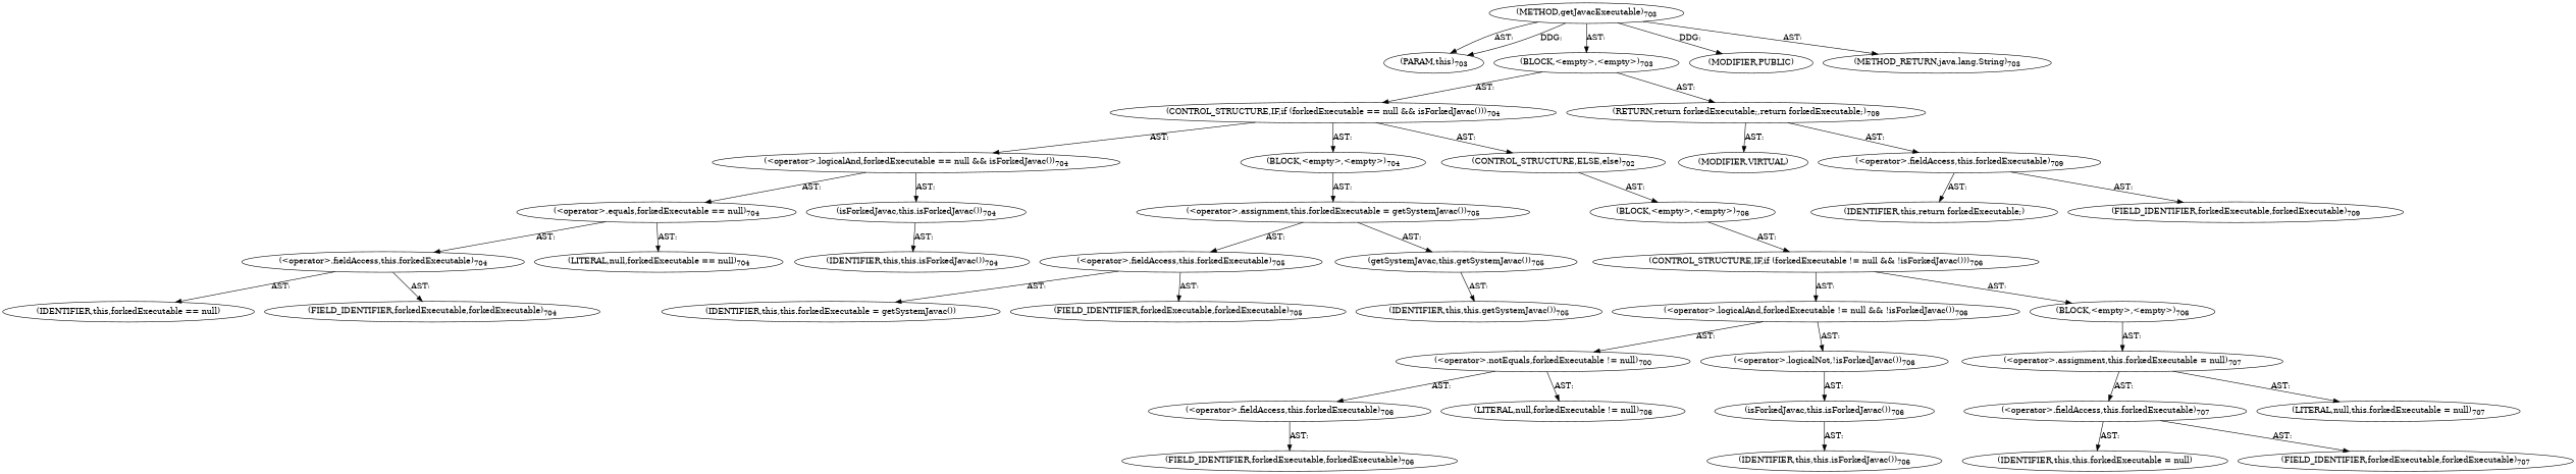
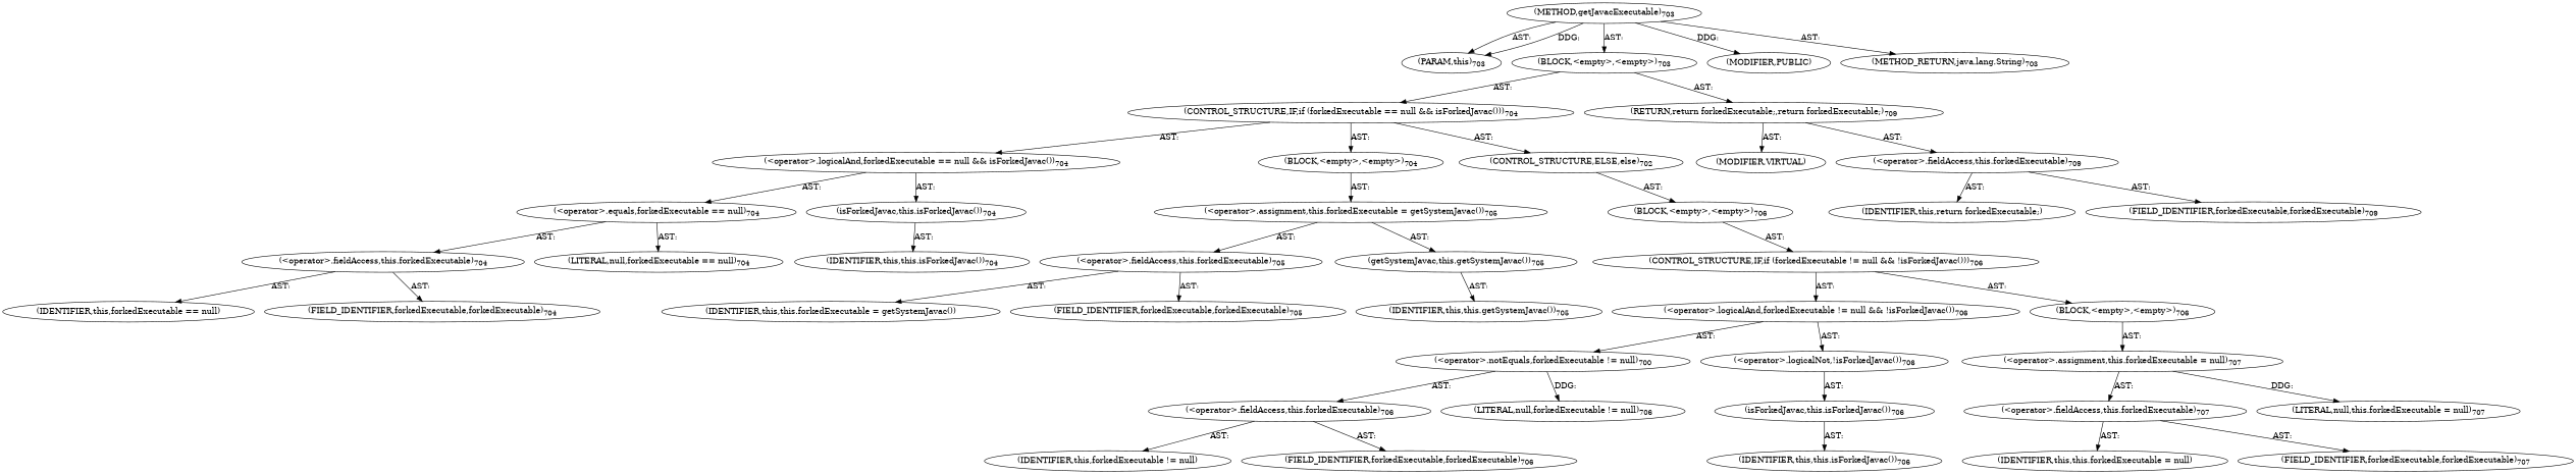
  digraph {
    n1 [label=<(METHOD,getJavacExecutable)<SUB>703</SUB>>]
    n2 [label=<(PARAM,this)<SUB>703</SUB>>]
    n3 [label=<(BLOCK,&lt;empty&gt;,&lt;empty&gt;)<SUB>703</SUB>>]
    n4 [label=<(MODIFIER,PUBLIC)>]
    n5 [label=<(METHOD_RETURN,java.lang.String)<SUB>703</SUB>>]
    n6 [label=<(CONTROL_STRUCTURE,IF,if (forkedExecutable == null &amp;&amp; isForkedJavac()))<SUB>704</SUB>>]
    n7 [label=<(RETURN,return forkedExecutable;,return forkedExecutable;)<SUB>709</SUB>>]
    n8 [label=<(MODIFIER,VIRTUAL)>]
    n9 [label=<(&lt;operator&gt;.logicalAnd,forkedExecutable == null &amp;&amp; isForkedJavac())<SUB>704</SUB>>]
    n10 [label=<(BLOCK,&lt;empty&gt;,&lt;empty&gt;)<SUB>704</SUB>>]
    n11 [label=<(CONTROL_STRUCTURE,ELSE,else)<SUB>702</SUB>>]
    n12 [label=<(&lt;operator&gt;.fieldAccess,this.forkedExecutable)<SUB>709</SUB>>]
    n13 [label=<(&lt;operator&gt;.equals,forkedExecutable == null)<SUB>704</SUB>>]
    n14 [label=<(isForkedJavac,this.isForkedJavac())<SUB>704</SUB>>]
    n15 [label=<(&lt;operator&gt;.assignment,this.forkedExecutable = getSystemJavac())<SUB>705</SUB>>]
    n16 [label=<(BLOCK,&lt;empty&gt;,&lt;empty&gt;)<SUB>706</SUB>>]
    n17 [label=<(&lt;operator&gt;.fieldAccess,this.forkedExecutable)<SUB>704</SUB>>]
    n18 [label=<(LITERAL,null,forkedExecutable == null)<SUB>704</SUB>>]
    n19 [label=<(IDENTIFIER,this,this.isForkedJavac())<SUB>704</SUB>>]
    n20 [label=<(IDENTIFIER,this,forkedExecutable == null)>]
    n21 [label=<(FIELD_IDENTIFIER,forkedExecutable,forkedExecutable)<SUB>704</SUB>>]
    n22 [label=<(&lt;operator&gt;.fieldAccess,this.forkedExecutable)<SUB>705</SUB>>]
    n23 [label=<(getSystemJavac,this.getSystemJavac())<SUB>705</SUB>>]
    n24 [label=<(IDENTIFIER,this,this.forkedExecutable = getSystemJavac())>]
    n25 [label=<(FIELD_IDENTIFIER,forkedExecutable,forkedExecutable)<SUB>705</SUB>>]
    n26 [label=<(IDENTIFIER,this,this.getSystemJavac())<SUB>705</SUB>>]
    n27 [label=<(CONTROL_STRUCTURE,IF,if (forkedExecutable != null &amp;&amp; !isForkedJavac()))<SUB>706</SUB>>]
    n28 [label=<(&lt;operator&gt;.logicalAnd,forkedExecutable != null &amp;&amp; !isForkedJavac())<SUB>706</SUB>>]
    n29 [label=<(BLOCK,&lt;empty&gt;,&lt;empty&gt;)<SUB>706</SUB>>]
    n30 [label=<(&lt;operator&gt;.notEquals,forkedExecutable != null)<SUB>700</SUB>>]
    n31 [label=<(&lt;operator&gt;.logicalNot,!isForkedJavac())<SUB>706</SUB>>]
    n32 [label=<(&lt;operator&gt;.assignment,this.forkedExecutable = null)<SUB>707</SUB>>]
    n33 [label=<(&lt;operator&gt;.fieldAccess,this.forkedExecutable)<SUB>706</SUB>>]
    n34 [label=<(LITERAL,null,forkedExecutable != null)<SUB>706</SUB>>]
    n35 [label=<(isForkedJavac,this.isForkedJavac())<SUB>706</SUB>>]
+   n36 [label=<(IDENTIFIER,this,forkedExecutable != null)>]
    n37 [label=<(FIELD_IDENTIFIER,forkedExecutable,forkedExecutable)<SUB>706</SUB>>]
    n38 [label=<(IDENTIFIER,this,this.isForkedJavac())<SUB>706</SUB>>]
    n39 [label=<(&lt;operator&gt;.fieldAccess,this.forkedExecutable)<SUB>707</SUB>>]
    n40 [label=<(LITERAL,null,this.forkedExecutable = null)<SUB>707</SUB>>]
    n41 [label=<(IDENTIFIER,this,this.forkedExecutable = null)>]
    n42 [label=<(FIELD_IDENTIFIER,forkedExecutable,forkedExecutable)<SUB>707</SUB>>]
    n43 [label=<(IDENTIFIER,this,return forkedExecutable;)>]
    n44 [label=<(FIELD_IDENTIFIER,forkedExecutable,forkedExecutable)<SUB>709</SUB>>]
    n1 -> n2 [label="AST: "]
    n1 -> n2 [label="DDG: "]
    n1 -> n3 [label="AST: "]
    n1 -> n4 [label="DDG: "]
    n1 -> n5 [label="AST: "]
    n3 -> n6 [label="AST: "]
    n3 -> n7 [label="AST: "]
    n6 -> n9 [label="AST: "]
    n6 -> n10 [label="AST: "]
    n6 -> n11 [label="AST: "]
    n7 -> n8 [label="AST: "]
    n7 -> n12 [label="AST: "]
    n9 -> n13 [label="AST: "]
    n9 -> n14 [label="AST: "]
    n10 -> n15 [label="AST: "]
    n11 -> n16 [label="AST: "]
    n12 -> n43 [label="AST: "]
    n12 -> n44 [label="AST: "]
    n13 -> n17 [label="AST: "]
    n13 -> n18 [label="AST: "]
    n14 -> n19 [label="AST: "]
    n15 -> n22 [label="AST: "]
    n15 -> n23 [label="AST: "]
    n16 -> n27 [label="AST: "]
    n17 -> n20 [label="AST: "]
    n17 -> n21 [label="AST: "]
    n22 -> n24 [label="AST: "]
    n22 -> n25 [label="AST: "]
    n23 -> n26 [label="AST: "]
    n27 -> n28 [label="AST: "]
    n27 -> n29 [label="AST: "]
    n28 -> n30 [label="AST: "]
    n28 -> n31 [label="AST: "]
    n29 -> n32 [label="AST: "]
    n30 -> n33 [label="AST: "]
-   n30 -> n34 [label="AST: "]
+   n30 -> n34 [label="DDG: "]
    n31 -> n35 [label="AST: "]
    n32 -> n39 [label="AST: "]
-   n32 -> n40 [label="AST: "]
+   n32 -> n40 [label="DDG: "]
+   n33 -> n36 [label="AST: "]
    n33 -> n37 [label="AST: "]
    n35 -> n38 [label="AST: "]
    n39 -> n41 [label="AST: "]
    n39 -> n42 [label="AST: "]
  }
